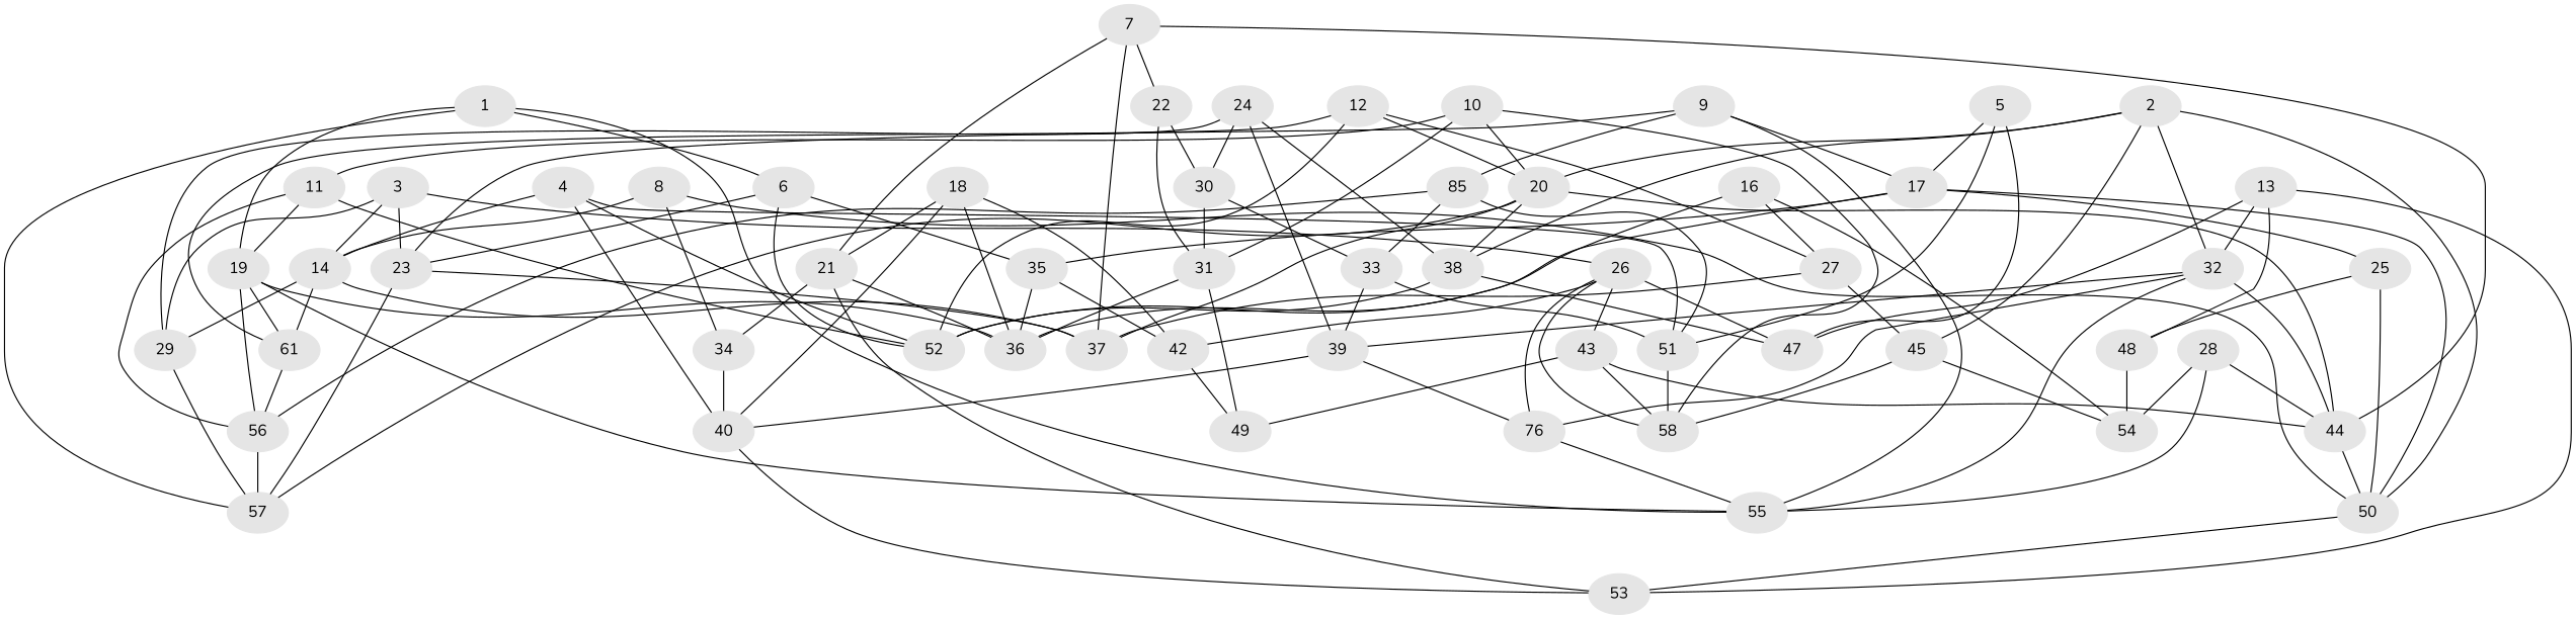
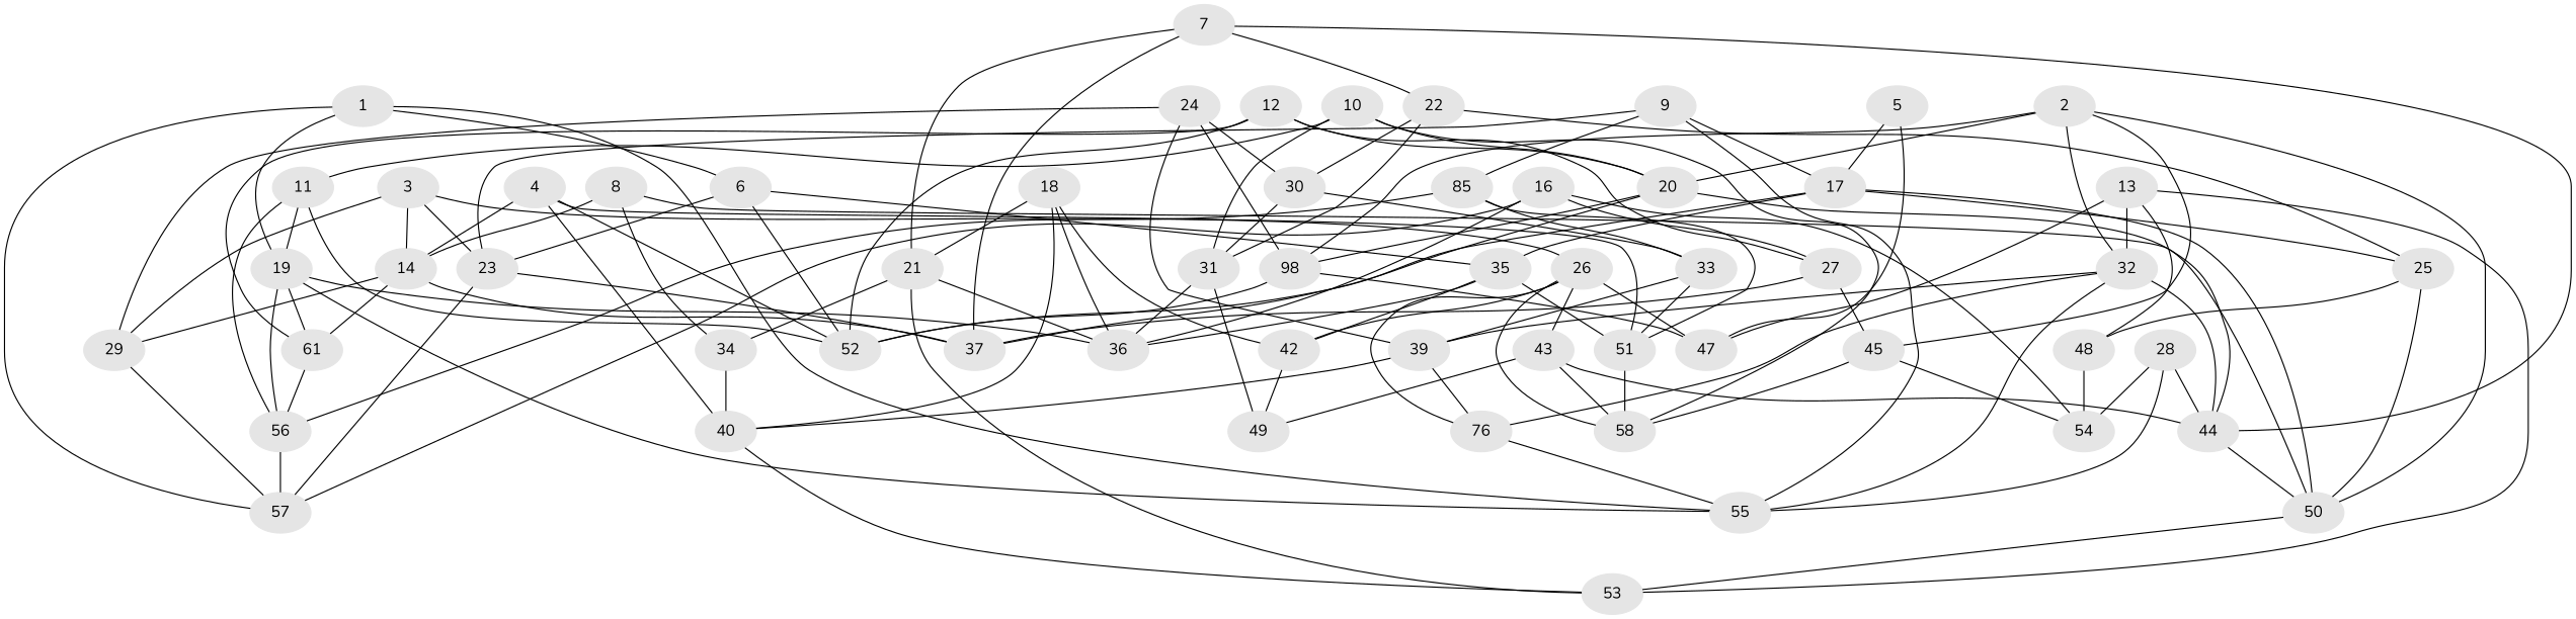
  graph {
    fontname=Nunito
    node [color=gray90 fontname=Nunito style=filled]
    edge [fontname=Nunito weight=1.0]
    1
    6
    19
    55
    57
    23
    52
    35
    56
    n10 [label=61]
    36
    2
    20
    32
-   38
+   38 [label=98]
    50
    45
    37
    44
    39
    n21 [label=76]
    47
    53
    3
    14
    26
    29
    58
    42
    43
    4
    40
    51
    5
    17
    25
    7
    21
    22
    34
    31
    30
    8
    54
    9
    n46 [label=85]
    33
    10
    11
    49
    12
    27
    13
    48
    16
    18
    24
    28
    1 -- 6
    1 -- 19
    1 -- 55
    1 -- 57
    6 -- 23
    6 -- 52
    6 -- 35
    19 -- 55
    19 -- 56
    19 -- n10
    19 -- 36
    23 -- 57
    23 -- 37 [weight=2.0]
    35 -- 36
    35 -- 42
    56 -- 57 [weight=2.0]
    n10 -- 56
    2 -- 20
    2 -- 32
    2 -- 38
    2 -- 50
    2 -- 45
    20 -- 38
    20 -- 37
    20 -- 44
    32 -- 55
    32 -- 44
    32 -- 39
    32 -- n21
    38 -- 52
    38 -- 47 [weight=2.0]
    50 -- 53
    45 -- 58
    45 -- 54
    44 -- 50
    39 -- n21
    39 -- 40 [weight=2.0]
    n21 -- 55
    3 -- 23
    3 -- 14
    3 -- 26
    3 -- 29
    14 -- n10
    14 -- 37
    14 -- 29
    26 -- n21
    26 -- 47
    26 -- 58
    26 -- 42
    26 -- 43
    29 -- 57
    42 -- 49
    43 -- 44
    43 -- 58
    43 -- 49
    4 -- 52
    4 -- 14
    4 -- 40
    4 -- 51
    40 -- 53
    51 -- 58 [weight=2.0]
    5 -- 47 [weight=2.0]
-   5 -- 51
+   35 -- 51
    5 -- 17
    17 -- 52
    17 -- 35
    17 -- 50
    17 -- 25
    25 -- 50
    25 -- 48
    7 -- 37
    7 -- 44
    7 -- 21
    7 -- 22
    21 -- 36
    21 -- 53
    21 -- 34 [weight=2.0]
+   22 -- 25
    22 -- 31
    22 -- 30
    34 -- 40
    31 -- 36
    31 -- 49 [weight=2.0]
    30 -- 31
    30 -- 33
    8 -- 50
    8 -- 14
    8 -- 34
    9 -- 55
    9 -- 23
    9 -- 17
    9 -- n46
    n46 -- 56
    n46 -- 51
    n46 -- 33
    33 -- 39
    33 -- 51
    10 -- 20
    10 -- 58
    10 -- 31
    10 -- 11
    11 -- 19
    11 -- 52
    11 -- 56
    12 -- 52
    12 -- n10
    12 -- 20
    12 -- 27
    27 -- 45
    27 -- 37
    13 -- 32
    13 -- 47
    13 -- 53
    13 -- 48
    48 -- 54 [weight=2.0]
-   20 -- 57
+   16 -- 57
    16 -- 36
    16 -- 54
    16 -- 27
    18 -- 36
    18 -- 42
    18 -- 40
    18 -- 21
    24 -- 38
    24 -- 39
    24 -- 29
    24 -- 30 [weight=3.0]
    28 -- 55
    28 -- 44
    28 -- 54 [weight=2.0]
  }
